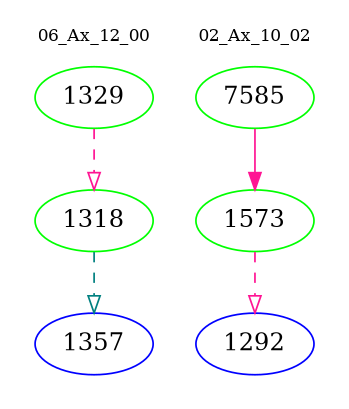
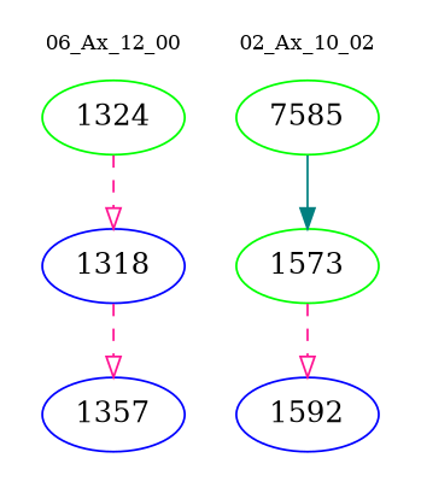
  digraph {
    node [color=green]
    edge [arrowhead=onormal color=deeppink style=dashed]
-   n1 [label=1329]
-   n2 [label=1318]
+   n1 [label=1324]
+   n2 [color=blue label=1318]
    n3 [color=blue label=1357]
    n4 [label=7585]
    n5 [label=1573]
-   n6 [color=blue label=1292]
+   n6 [color=blue label=1592]
    subgraph cluster_1 {
      color=white
      fontsize=10
      label="06_Ax_12_00"
      n1
      n2
      n3
    }
    subgraph cluster_2 {
      color=white
      fontsize=10
      label="02_Ax_10_02"
      n4
      n5
      n6
    }
    n1 -> n2
-   n2 -> n3 [color=teal]
-   n4 -> n5 [arrowhead=normal style=solid]
+   n2 -> n3
+   n4 -> n5 [arrowhead=normal color=teal style=solid]
    n5 -> n6
  }
